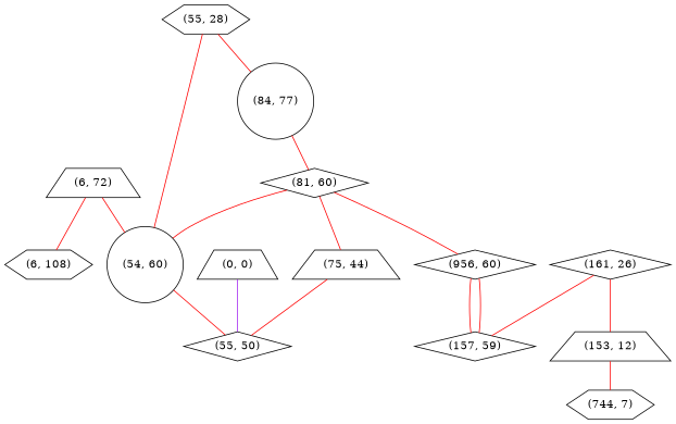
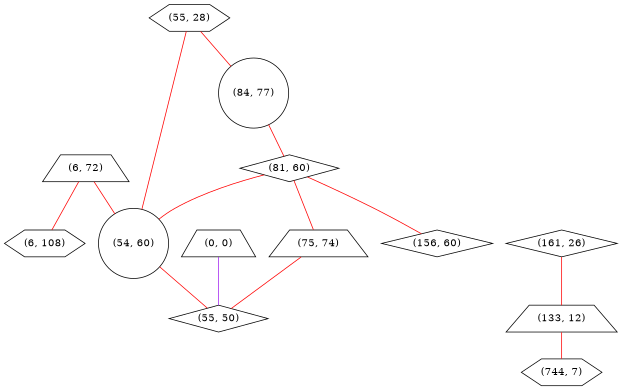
  graph {
    node [shape=diamond]
    edge [color=red weight=1]
    n1 [label="(55, 28)" shape=hexagon]
    "(84, 77)" [shape=circle]
    "(54, 60)" [shape=circle]
    "(81, 60)"
    "(55, 50)"
-   "(156, 60)" [label="(956, 60)"]
-   "(75, 44)" [shape=trapezium]
+   "(156, 60)"
+   "(75, 44)" [shape=trapezium label="(75, 74)"]
    n8 [label="(6, 72)" shape=trapezium]
    "(6, 108)" [shape=hexagon]
-   "(157, 59)"
-   "(153, 12)" [shape=trapezium]
+   "(153, 12)" [shape=trapezium label="(133, 12)"]
    "(161, 26)"
    n13 [label="(744, 7)" shape=hexagon]
    "(0, 0)" [shape=trapezium]
    n1 -- "(84, 77)"
    n1 -- "(54, 60)"
    "(84, 77)" -- "(81, 60)"
    "(54, 60)" -- "(55, 50)"
    "(81, 60)" -- "(54, 60)"
    "(81, 60)" -- "(156, 60)"
    "(81, 60)" -- "(75, 44)"
-   "(156, 60)" -- "(157, 59)"
-   "(156, 60)" -- "(157, 59)"
    "(75, 44)" -- "(55, 50)"
    n8 -- "(54, 60)"
    n8 -- "(6, 108)"
    "(153, 12)" -- n13
-   "(161, 26)" -- "(157, 59)"
    "(161, 26)" -- "(153, 12)"
    "(0, 0)" -- "(55, 50)" [color=purple weight=4]
  }
